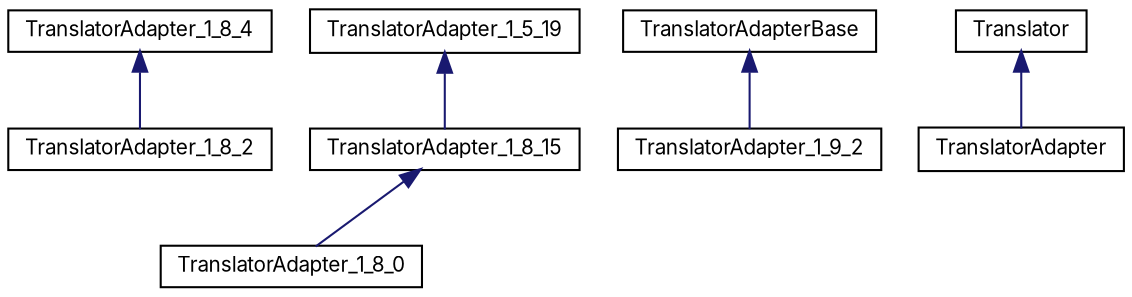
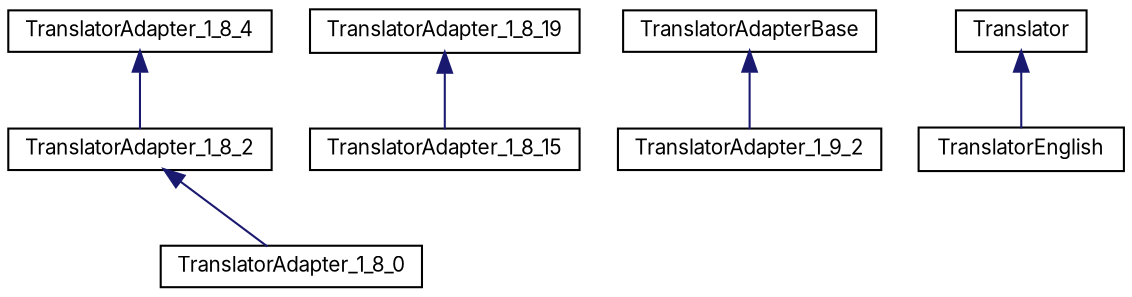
  digraph {
    fontname=Inter
    node [color=black fillcolor=white fontname=Inter fontsize=10 shape=record style=filled]
    edge [color=midnightblue dir=back fontname=Inter fontsize=10 labelfontname=Helvetica labelfontsize=10 style=solid]
    n1 [height=0.2 label=TranslatorAdapter_1_8_0 width=0.4]
    n2 [height=0.2 label=TranslatorAdapter_1_8_2 width=0.4]
    n3 [height=0.2 label=TranslatorAdapter_1_8_4 width=0.4]
    n4 [height=0.2 label=TranslatorAdapter_1_8_15 width=0.4]
-   n5 [height=0.2 label=TranslatorAdapter_1_5_19 width=0.4]
+   n5 [height=0.2 label=TranslatorAdapter_1_8_19 width=0.4]
    n6 [height=0.2 label=TranslatorAdapter_1_9_2 width=0.4]
    n7 [height=0.2 label=TranslatorAdapterBase width=0.4]
    n8 [height=0.2 label=Translator width=0.4]
-   n9 [height=0.2 label=TranslatorAdapter width=0.4]
-   n4 -> n1
+   n9 [height=0.2 label=TranslatorEnglish width=0.4]
+   n2 -> n1
    n3 -> n2
    n5 -> n4
    n7 -> n6
    n8 -> n9
  }
